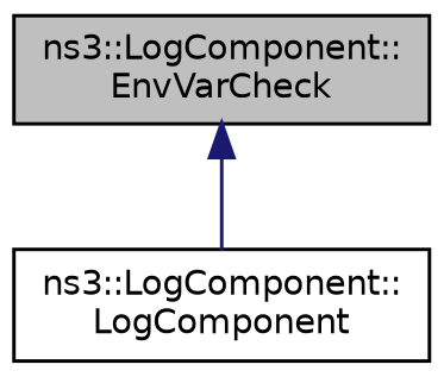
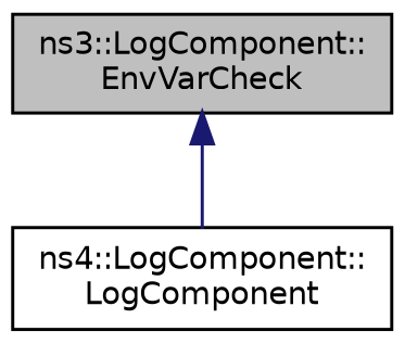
  digraph {
    rankdir=TB
    node [color=black fontname=Helvetica fontsize=10 shape=record style=filled]
    n1 [fillcolor=grey75 fontcolor=black height=0.2 label="ns3::LogComponent::\lEnvVarCheck" width=0.4]
-   n2 [fillcolor=white height=0.2 label="ns3::LogComponent::\lLogComponent" width=0.4]
+   n2 [fillcolor=white height=0.2 label="ns4::LogComponent::\lLogComponent" width=0.4]
    n1 -> n2 [color=midnightblue dir=back fontname=Helvetica fontsize=10 labelfontname=Helvetica labelfontsize=10 style=solid]
  }
